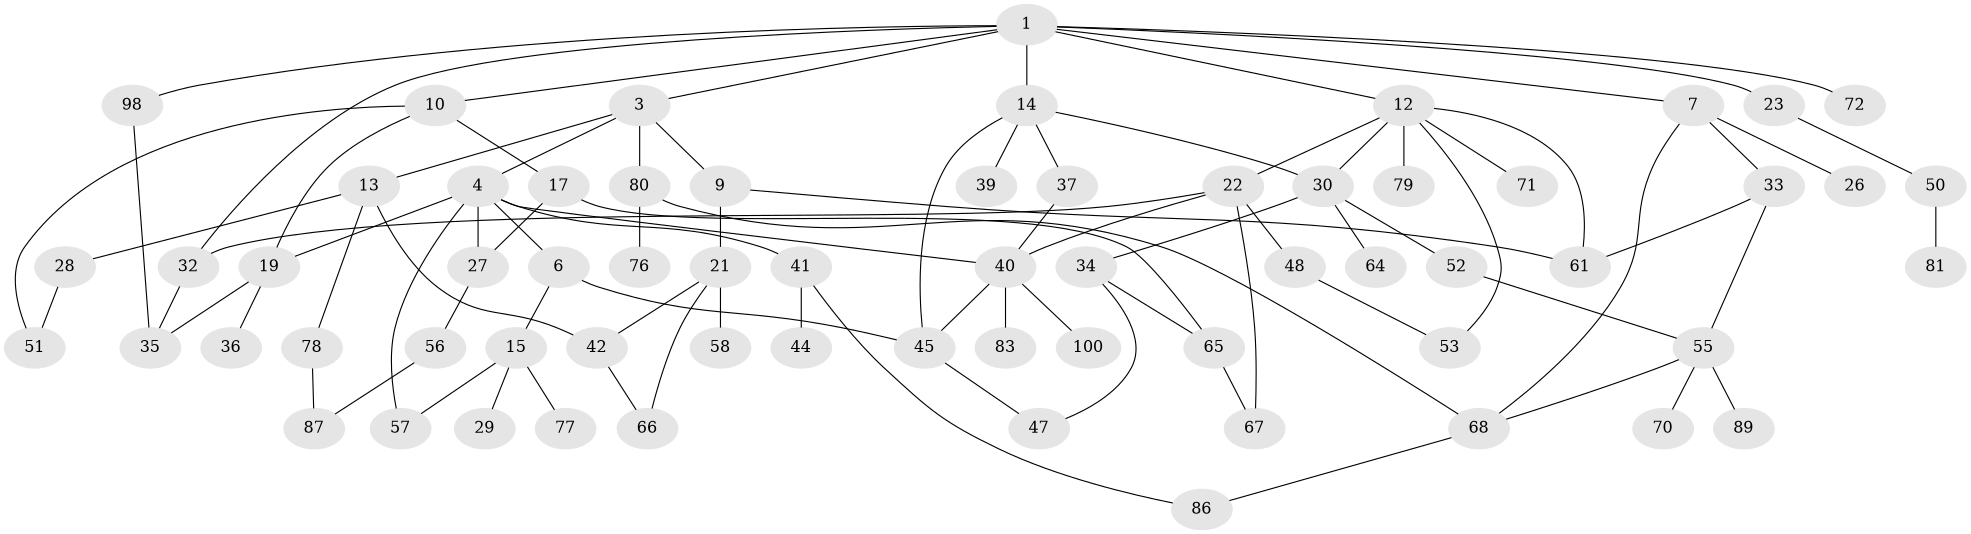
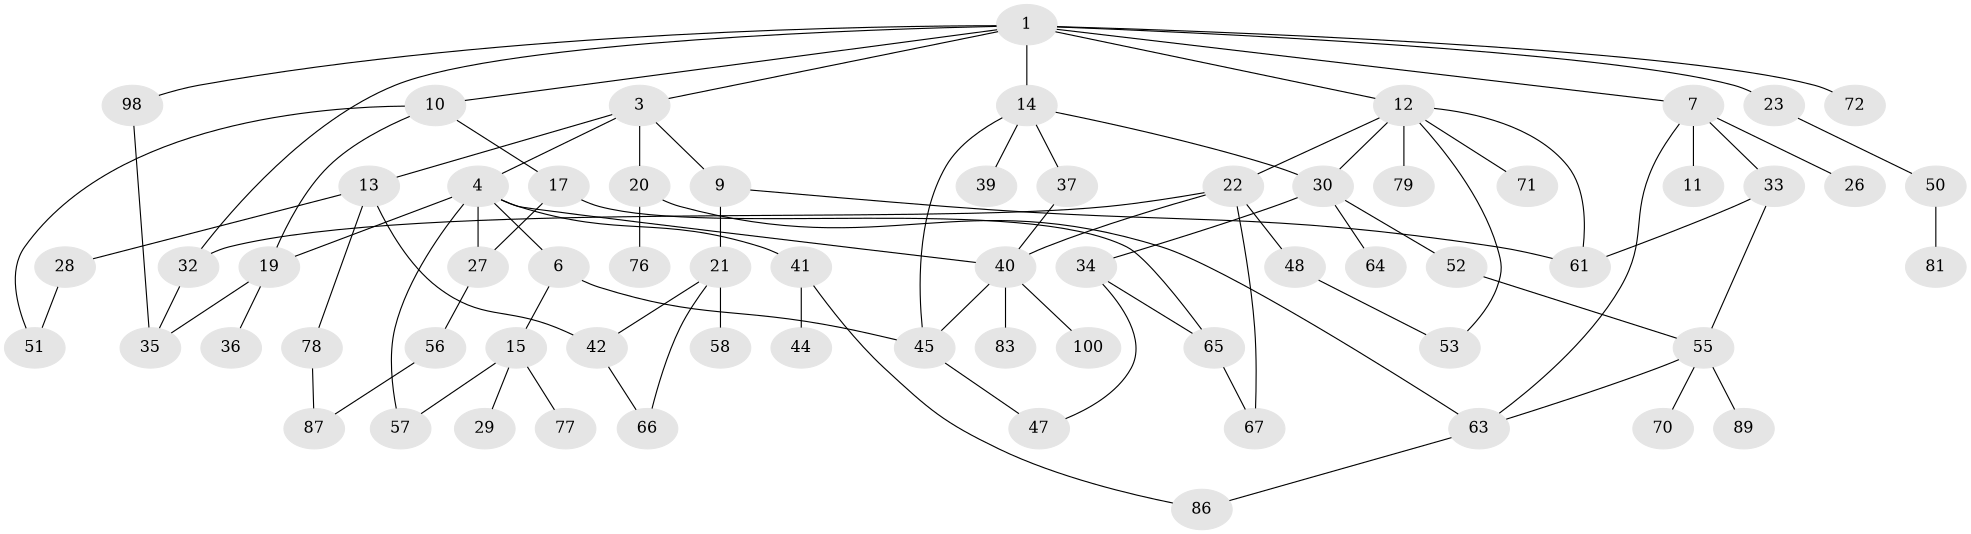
  graph {
    node [color=gray90 style=filled]
    1 [super="+2"]
    3 [super="+97"]
    7 [super="+8"]
    10 [super="+38"]
    12 [super="+99"]
    14 [super="+16"]
    n7 [label=98]
    23 [super="+25"]
    32 [super="+93"]
    72
    4 [super="+5"]
    9
    13 [super="+46"]
-   20 [super="+80" label=80]
+   20 [super="+80"]
+   11 [super="+49"]
    26
    33 [super="+60"]
-   63 [super="+84" label=68]
+   63 [super="+84"]
    19 [super="+31"]
    17 [super="+62"]
    51
    61 [super="+85"]
    22 [super="+94"]
    30 [super="+68"]
    53
    71
    79
    45 [super="+69"]
    37 [super="+54"]
    39 [super="+88"]
    35 [super="+92"]
    50 [super="+59"]
    6
    27
    40 [super="+43"]
    41
    57
    21 [super="+24"]
    28 [super="+81"]
    42 [super="+95"]
    78
    76
    15 [super="+44"]
    36
    56 [super="+98"]
    83
    100
    n48 [label=44]
    86
    29
    77
    47 [super="+96"]
    55 [super="+75"]
    58
    66
    65 [super="+90"]
    48 [super="+73"]
    67 [super="+91"]
    34
    52
    64
    87
    n63 [label=81]
    70
    89
    1 -- 3
    1 -- 7
    1 -- 10
    1 -- 12
    1 -- 14
    1 -- n7
    1 -- 23
    1 -- 32
    1 -- 72
    3 -- 4
    3 -- 9
    3 -- 13
    3 -- 20
+   7 -- 11 [weight=2]
    7 -- 26
    7 -- 33
    7 -- 63
    10 -- 19
    10 -- 17
    10 -- 51
    12 -- 61
    12 -- 22
    12 -- 30
    12 -- 53
    12 -- 71
    12 -- 79
    14 -- 30
    14 -- 45
    14 -- 37
    14 -- 39
    n7 -- 35
    23 -- 50
    32 -- 35
    4 -- 19
    4 -- 6
    4 -- 27
    4 -- 40
    4 -- 41
    4 -- 57
    9 -- 61
    9 -- 21
    13 -- 28
    13 -- 42
    13 -- 78
    20 -- 63
    20 -- 76
    33 -- 61
    33 -- 55
    63 -- 86
    19 -- 35
    19 -- 36
    17 -- 27
    17 -- 65
    22 -- 32
    22 -- 40
    22 -- 48
    22 -- 67
    30 -- 34
    30 -- 52
    30 -- 64
    45 -- 47
    37 -- 40
    50 -- n63
    6 -- 45
    6 -- 15
    27 -- 56
    40 -- 45
    40 -- 83
    40 -- 100
    41 -- n48
    41 -- 86
    21 -- 42
    21 -- 58
    21 -- 66
    28 -- 51
    42 -- 66
    78 -- 87
    15 -- 57
    15 -- 29
    15 -- 77
    56 -- 87
    55 -- 63
    55 -- 70
    55 -- 89
    65 -- 67
    48 -- 53
    34 -- 47
    34 -- 65
    52 -- 55
  }
